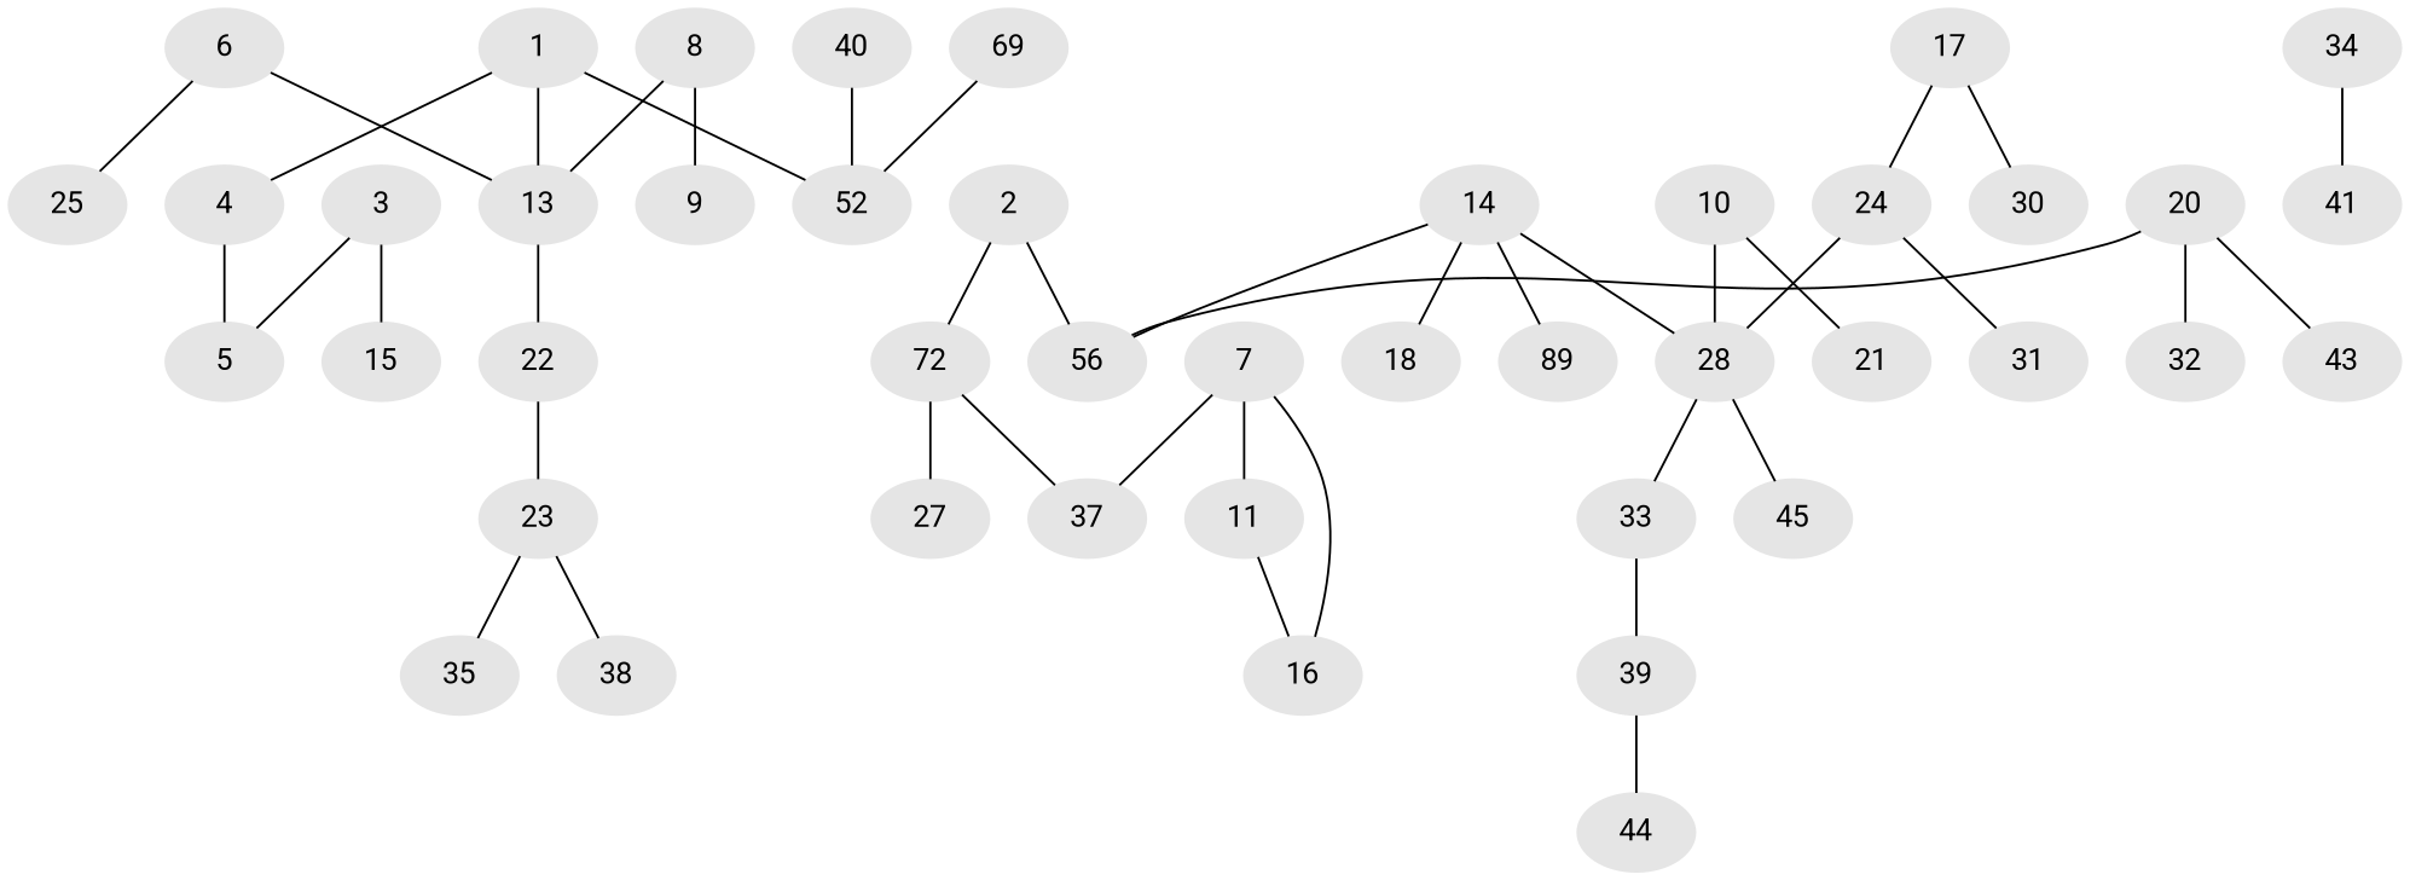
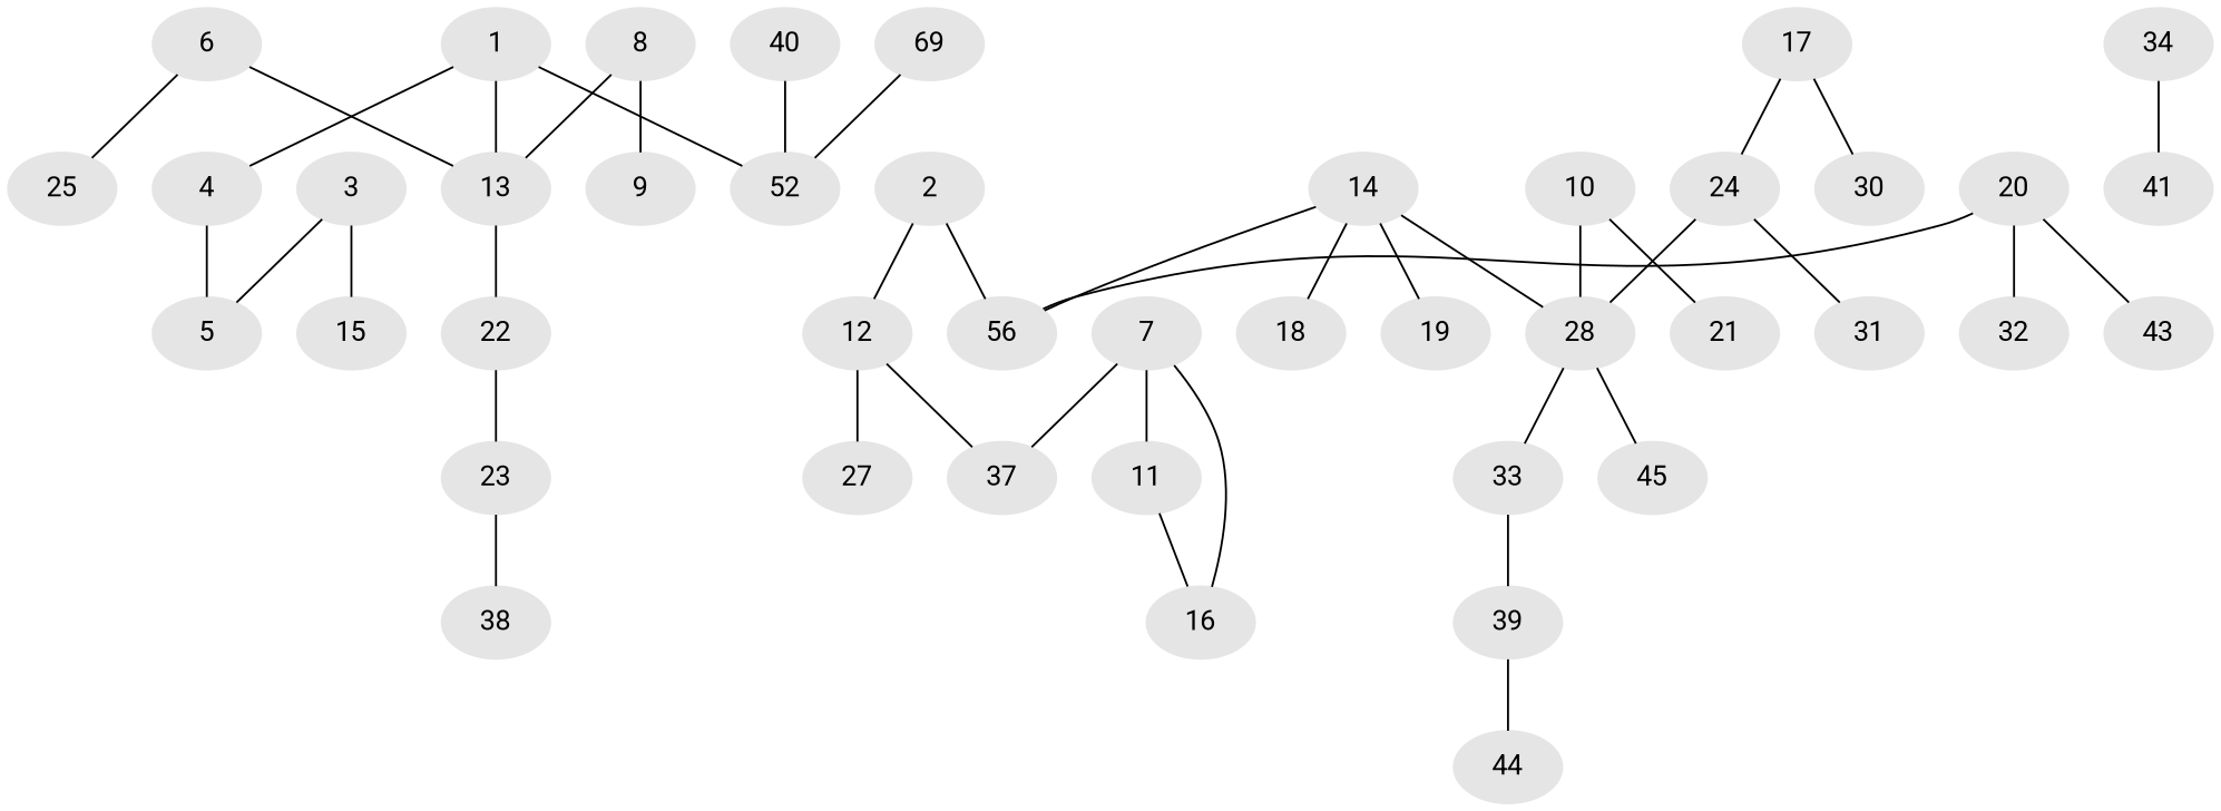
  graph {
    fontname=Roboto
    node [color=gray90 fontname=Roboto style=filled]
    edge [fontname=Roboto weight=1.0]
    1
    4
    13
    n4 [label=52]
    5
    22
    2
-   12 [label=72]
+   12
    n9 [label=56]
    37
    27
    3
    15
    28
    33
    45
    6
    25
    7
    11
    16
    8
    9
    10
    21
    34
    41
    23
    14
    18
-   19 [label=89]
+   19
    17
    24
    30
    31
    20
    32
    43
-   35
    38
    39
    n42 [label=69]
    44
    40
    1 -- 4
    1 -- 13
    1 -- n4
    4 -- 5
    13 -- 22
    22 -- 23
    2 -- 12
    2 -- n9
    12 -- 37
    12 -- 27
    3 -- 5
    3 -- 15
    28 -- 33
    28 -- 45
    33 -- 39
    6 -- 13
    6 -- 25
    7 -- 37
    7 -- 11
    7 -- 16
    11 -- 16
    8 -- 13
    8 -- 9
    10 -- 28
    10 -- 21
    34 -- 41
-   23 -- 35
    23 -- 38
    14 -- n9
    14 -- 28
    14 -- 18
    14 -- 19
    17 -- 24
    17 -- 30
    24 -- 28
    24 -- 31
    20 -- n9
    20 -- 32
    20 -- 43
    39 -- 44
    n42 -- n4
    40 -- n4
  }
